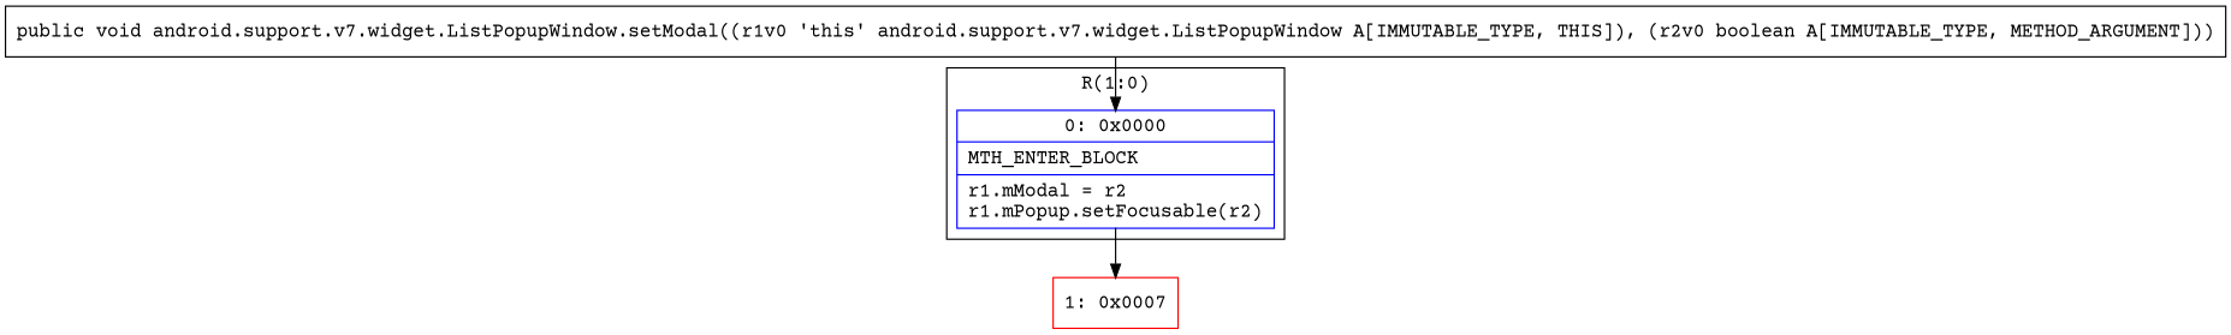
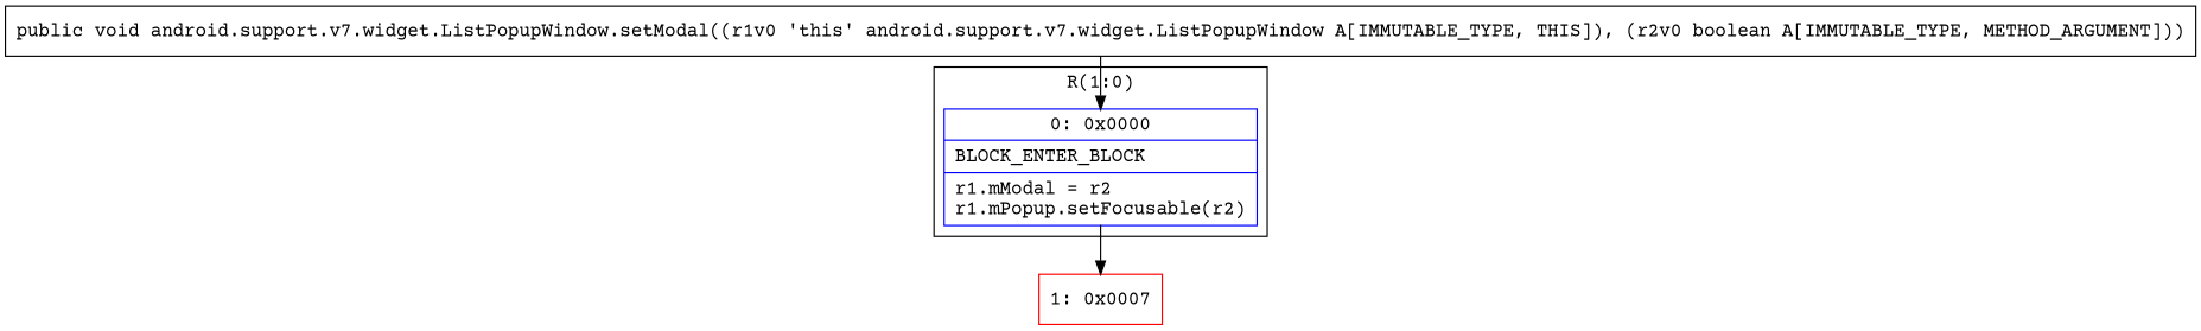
  digraph {
    fontname="Courier Prime"
    node [shape=record fontname="Courier Prime"]
    edge [fontname="Courier Prime"]
-   n1 [color=blue label="{0\:\ 0x0000|MTH_ENTER_BLOCK\l|r1.mModal = r2\lr1.mPopup.setFocusable(r2)\l}"]
+   n1 [color=blue label="{0\:\ 0x0000|BLOCK_ENTER_BLOCK\l|r1.mModal = r2\lr1.mPopup.setFocusable(r2)\l}"]
    n2 [color=red label="{1\:\ 0x0007}"]
    n3 [label="{public void android.support.v7.widget.ListPopupWindow.setModal((r1v0 'this' android.support.v7.widget.ListPopupWindow A[IMMUTABLE_TYPE, THIS]), (r2v0 boolean A[IMMUTABLE_TYPE, METHOD_ARGUMENT])) }"]
    subgraph cluster_1 {
      label="R(1:0)"
      n1
    }
    n1 -> n2
    n3 -> n1
  }
